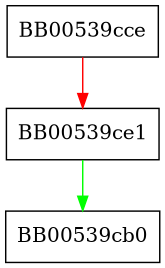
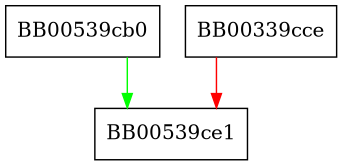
  digraph {
    splines=ortho
    node [shape=box]
    BB00539cb0
    BB00539ce1
-   BB00539cce
-   BB00539ce1 -> BB00539cb0 [color=green]
+   BB00539cce [label=BB00339cce]
+   BB00539cb0 -> BB00539ce1 [color=green]
    BB00539cce -> BB00539ce1 [color=red]
  }
